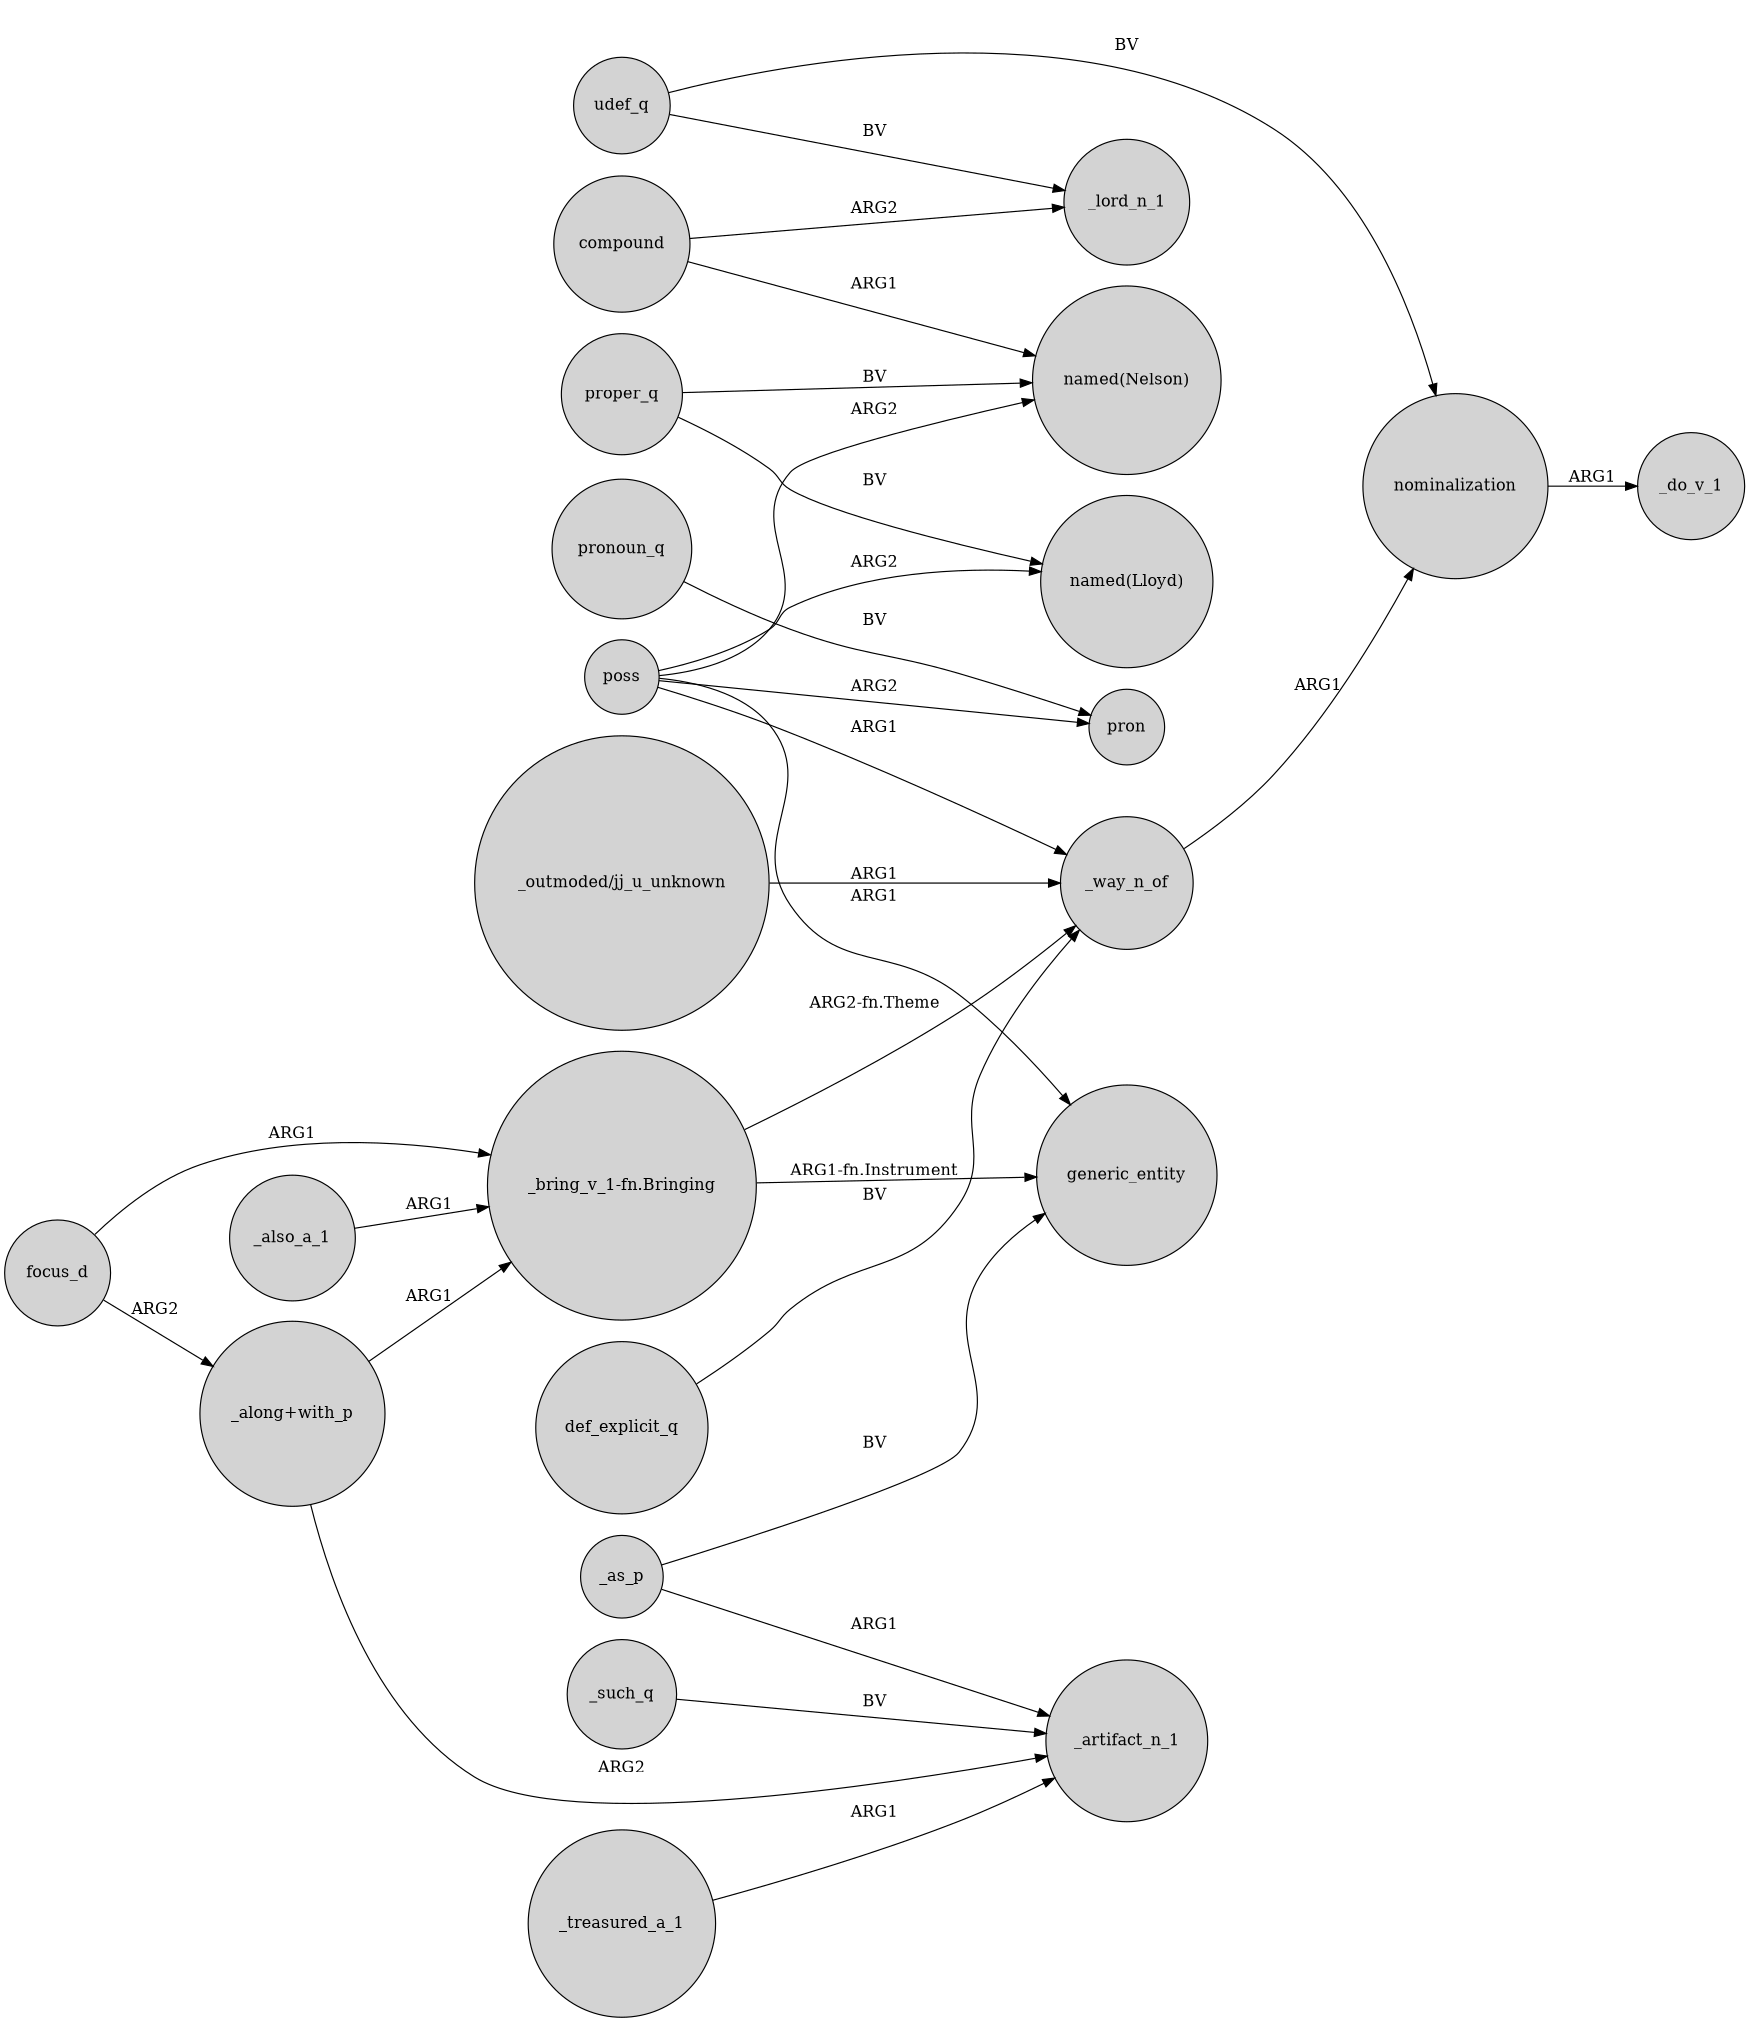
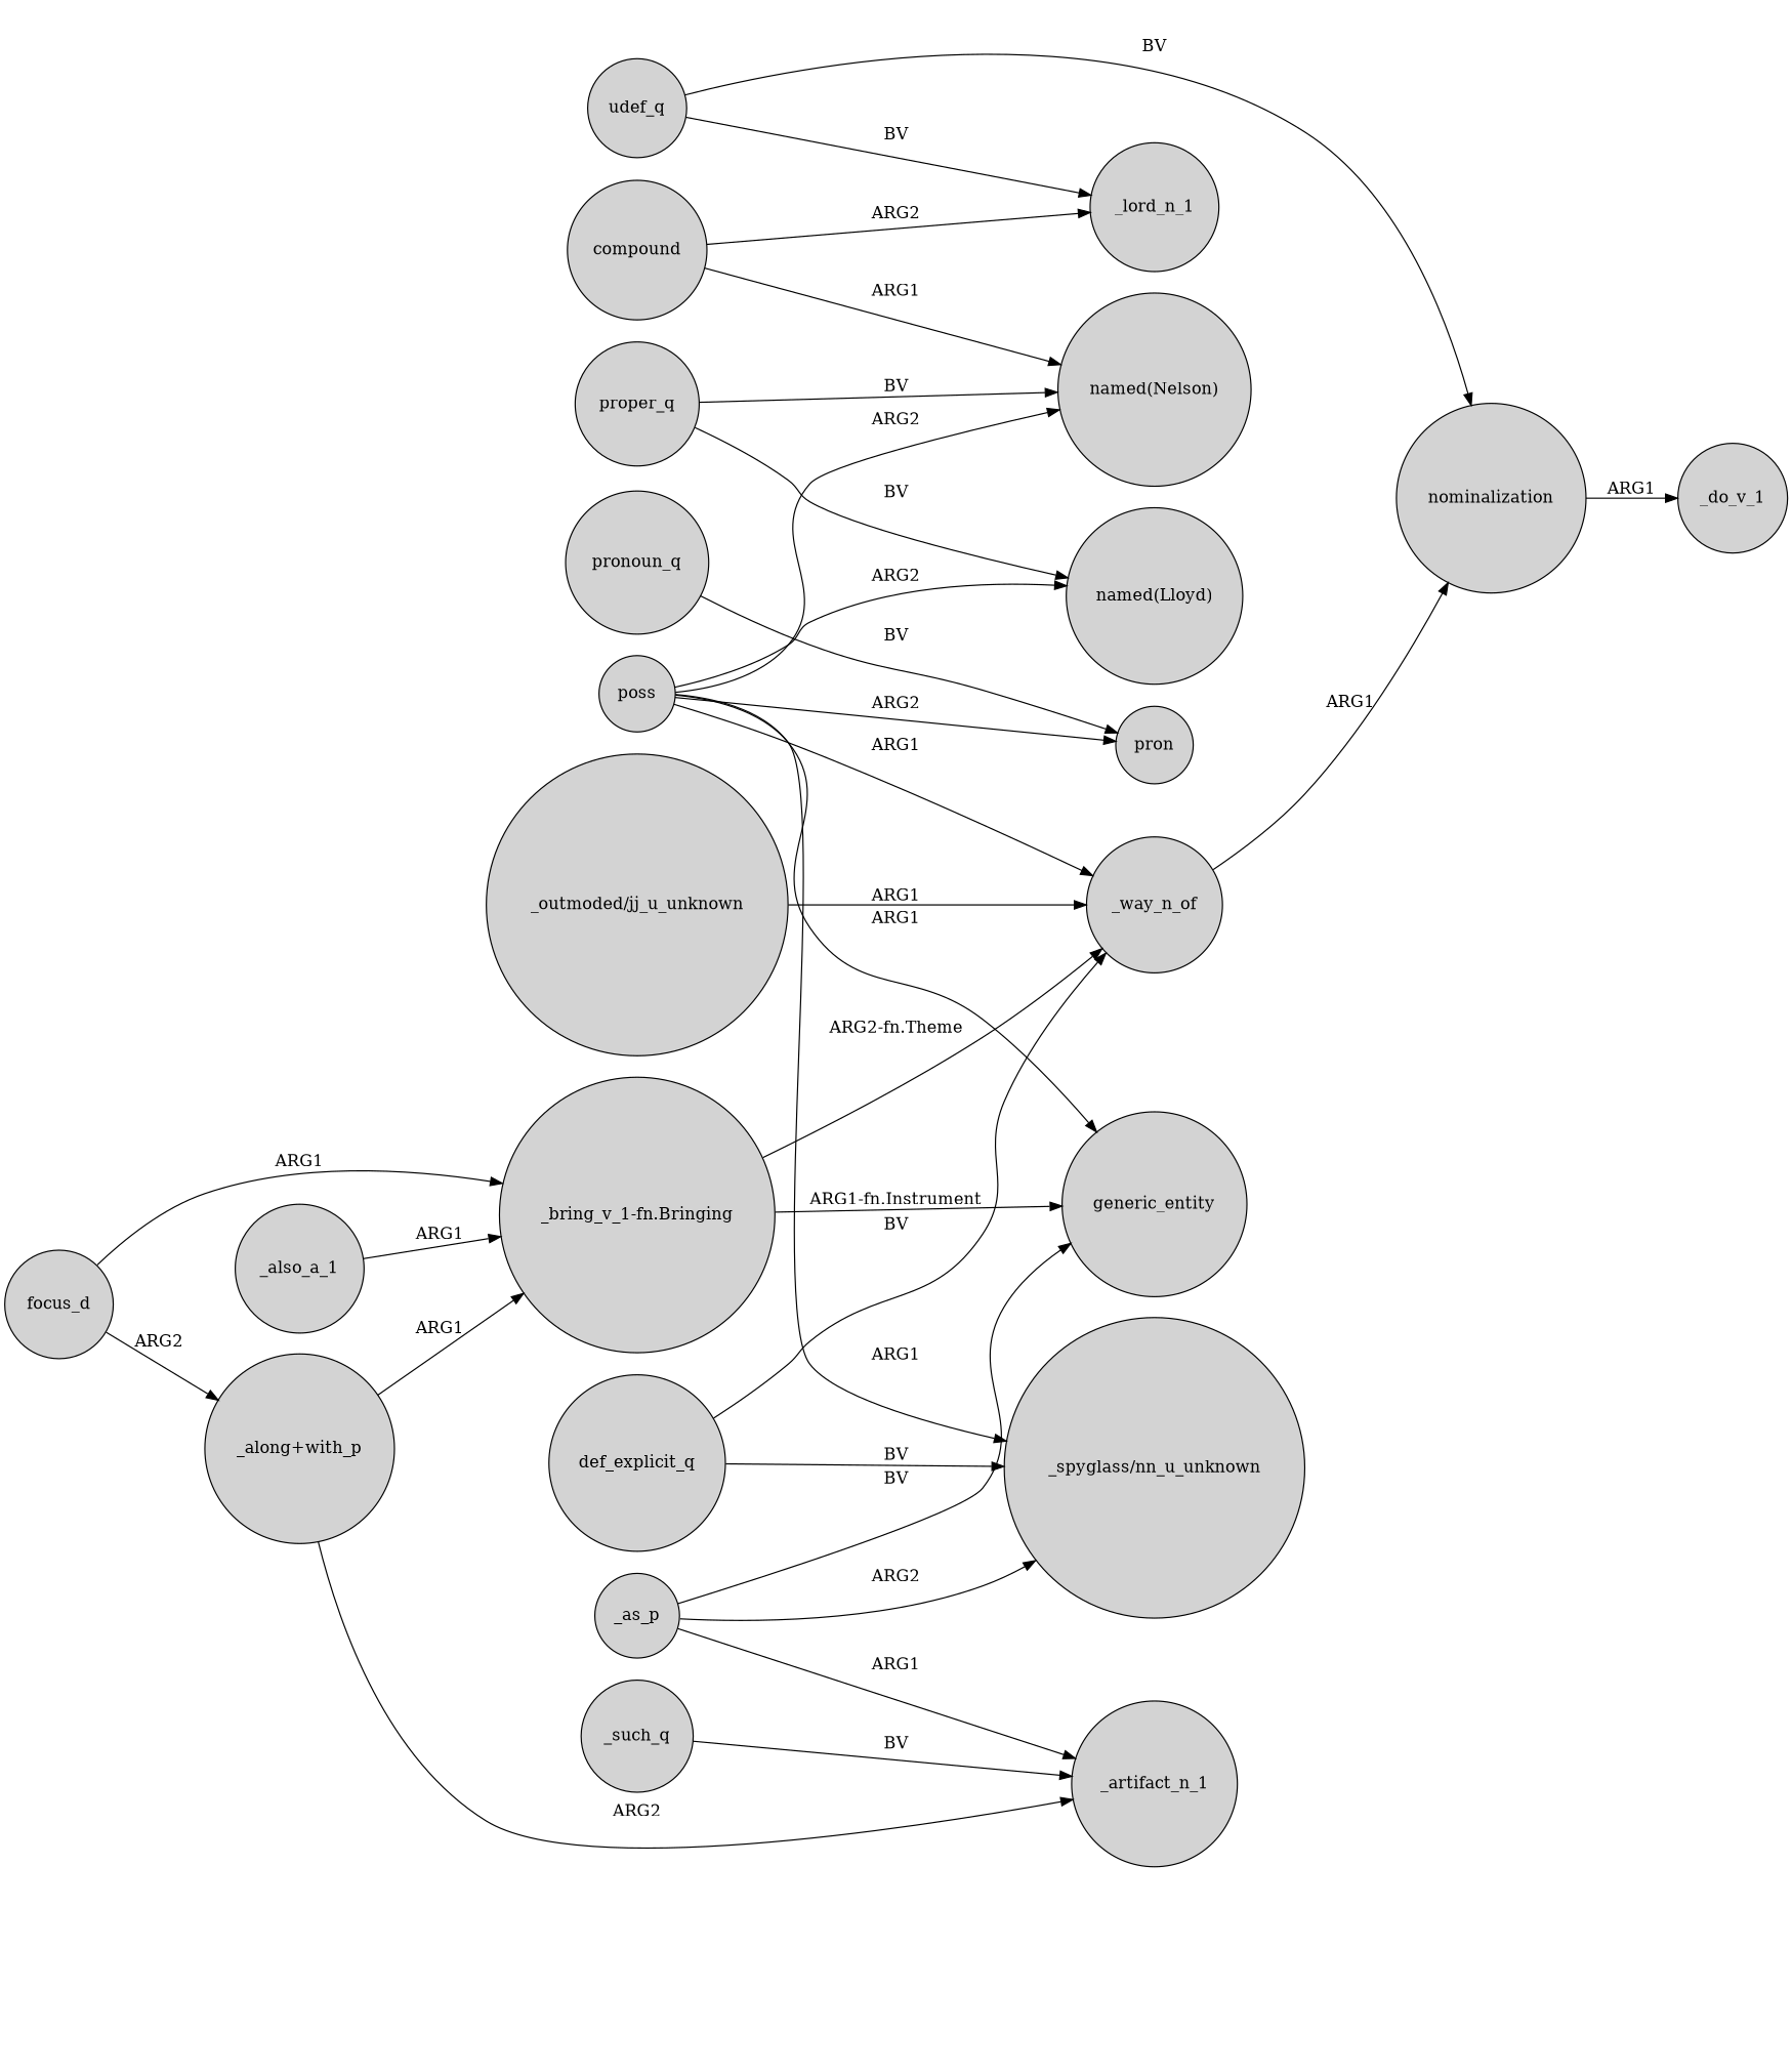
  digraph {
    rankdir=LR
    node [shape=circle style=filled]
    "_bring_v_1-fn.Bringing"
    generic_entity
    _way_n_of
    nominalization
    poss
+   "_spyglass/nn_u_unknown"
    pron
    "named(Nelson)"
    "named(Lloyd)"
    _do_v_1
    "_outmoded/jj_u_unknown"
    def_explicit_q
    compound
    _lord_n_1
    udef_q
    "_along+with_p"
    _artifact_n_1
    focus_d
    proper_q
    pronoun_q
    _as_p
    _also_a_1
-   _treasured_a_1
    _such_q
    "_bring_v_1-fn.Bringing" -> generic_entity [label="ARG1-fn.Instrument"]
    "_bring_v_1-fn.Bringing" -> _way_n_of [label="ARG2-fn.Theme"]
    _way_n_of -> nominalization [label=ARG1]
    nominalization -> _do_v_1 [label=ARG1]
    poss -> generic_entity [label=ARG1]
    poss -> _way_n_of [label=ARG1]
+   poss -> "_spyglass/nn_u_unknown" [label=ARG1]
    poss -> pron [label=ARG2]
    poss -> "named(Nelson)" [label=ARG2]
    poss -> "named(Lloyd)" [label=ARG2]
    "_outmoded/jj_u_unknown" -> _way_n_of [label=ARG1]
    def_explicit_q -> _way_n_of [label=BV]
+   def_explicit_q -> "_spyglass/nn_u_unknown" [label=BV]
    compound -> "named(Nelson)" [label=ARG1]
    compound -> _lord_n_1 [label=ARG2]
    udef_q -> nominalization [label=BV]
    udef_q -> _lord_n_1 [label=BV]
    "_along+with_p" -> "_bring_v_1-fn.Bringing" [label=ARG1]
    "_along+with_p" -> _artifact_n_1 [label=ARG2]
    focus_d -> "_bring_v_1-fn.Bringing" [label=ARG1]
    focus_d -> "_along+with_p" [label=ARG2]
    proper_q -> "named(Nelson)" [label=BV]
    proper_q -> "named(Lloyd)" [label=BV]
    pronoun_q -> pron [label=BV]
    _as_p -> generic_entity [label=BV]
+   _as_p -> "_spyglass/nn_u_unknown" [label=ARG2]
    _as_p -> _artifact_n_1 [label=ARG1]
    _also_a_1 -> "_bring_v_1-fn.Bringing" [label=ARG1]
-   _treasured_a_1 -> _artifact_n_1 [label=ARG1]
    _such_q -> _artifact_n_1 [label=BV]
  }
